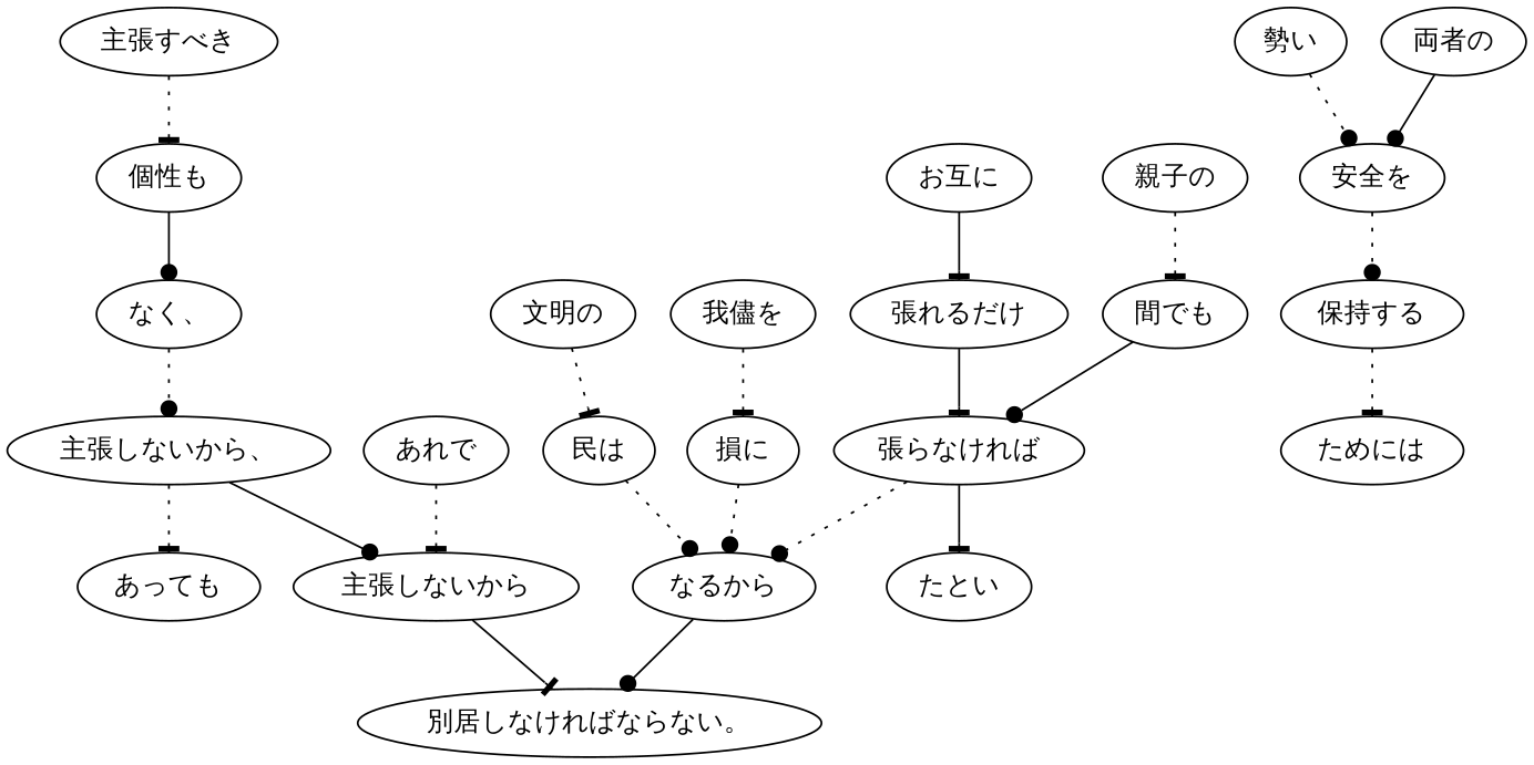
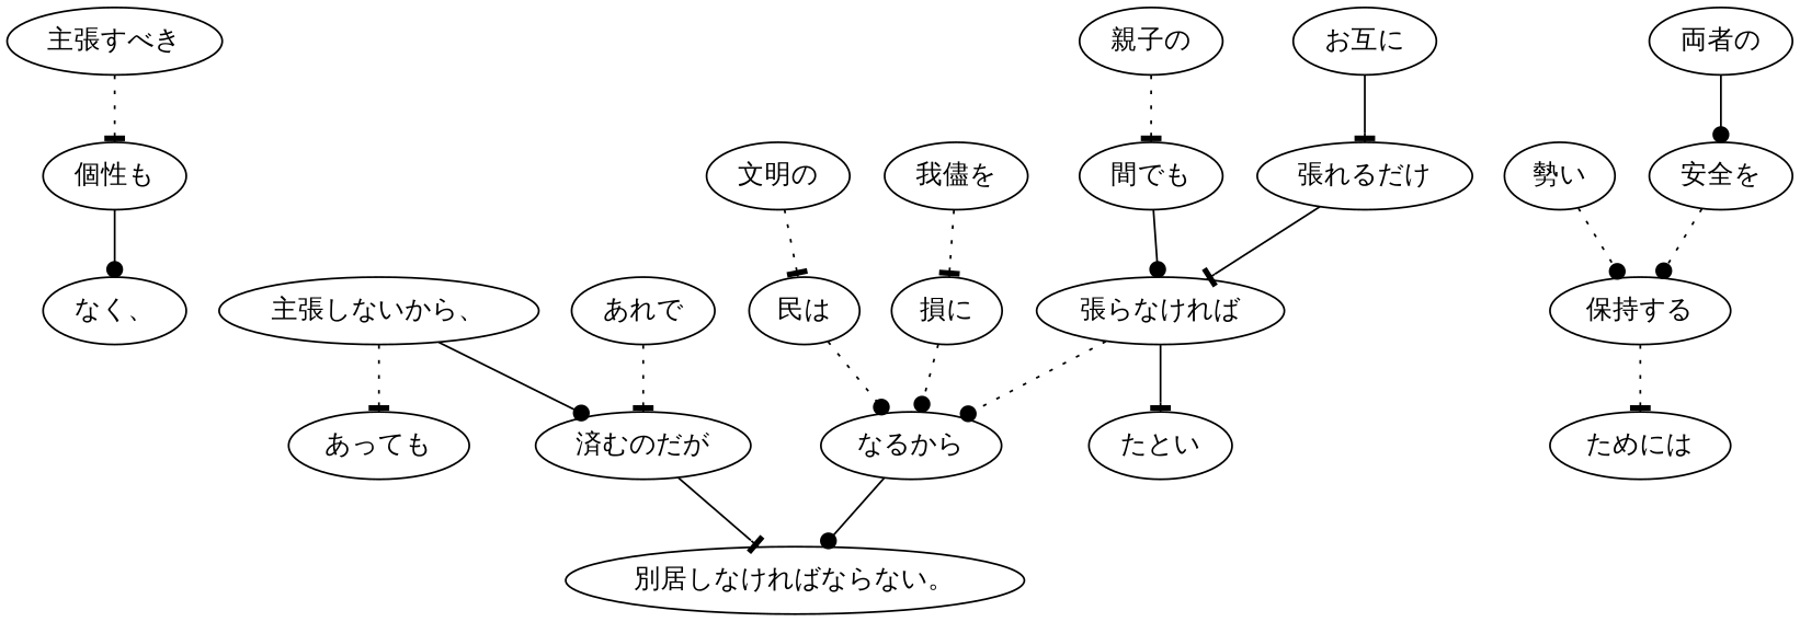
  digraph {
    edge [arrowhead=tee style=dotted]
    n1 [label="主張すべき"]
    n2 [label="個性も"]
    n3 [label="なく、"]
    n4 [label="主張しないから、"]
    n5 [label="あっても"]
-   n6 [label="主張しないから"]
+   n6 [label="済むのだが"]
    n7 [label="別居しなければならない。"]
    n8 [label="あれで"]
    n9 [label="文明の"]
    n10 [label="民は"]
    n11 [label="なるから"]
    n12 [label="たとい"]
    n13 [label="張らなければ"]
    n14 [label="親子の"]
    n15 [label="間でも"]
    n16 [label="お互に"]
    n17 [label="張れるだけ"]
    n18 [label="我儘を"]
    n19 [label="損に"]
    n20 [label="勢い"]
    n21 [label="保持する"]
    n22 [label="ためには"]
    n23 [label="両者の"]
    n24 [label="安全を"]
    n1 -> n2
    n2 -> n3 [arrowhead=dot style=solid]
-   n3 -> n4 [arrowhead=dot]
    n4 -> n5
    n4 -> n6 [arrowhead=dot style=solid]
    n6 -> n7 [style=solid]
    n8 -> n6
    n9 -> n10
    n10 -> n11 [arrowhead=dot]
    n11 -> n7 [arrowhead=dot style=solid]
    n13 -> n11 [arrowhead=dot]
    n13 -> n12 [style=solid]
    n14 -> n15
    n15 -> n13 [arrowhead=dot style=solid]
    n16 -> n17 [style=solid]
    n17 -> n13 [style=solid]
    n18 -> n19
    n19 -> n11 [arrowhead=dot]
-   n20 -> n24 [arrowhead=dot]
+   n20 -> n21 [arrowhead=dot]
    n21 -> n22
    n23 -> n24 [arrowhead=dot style=solid]
    n24 -> n21 [arrowhead=dot]
  }
